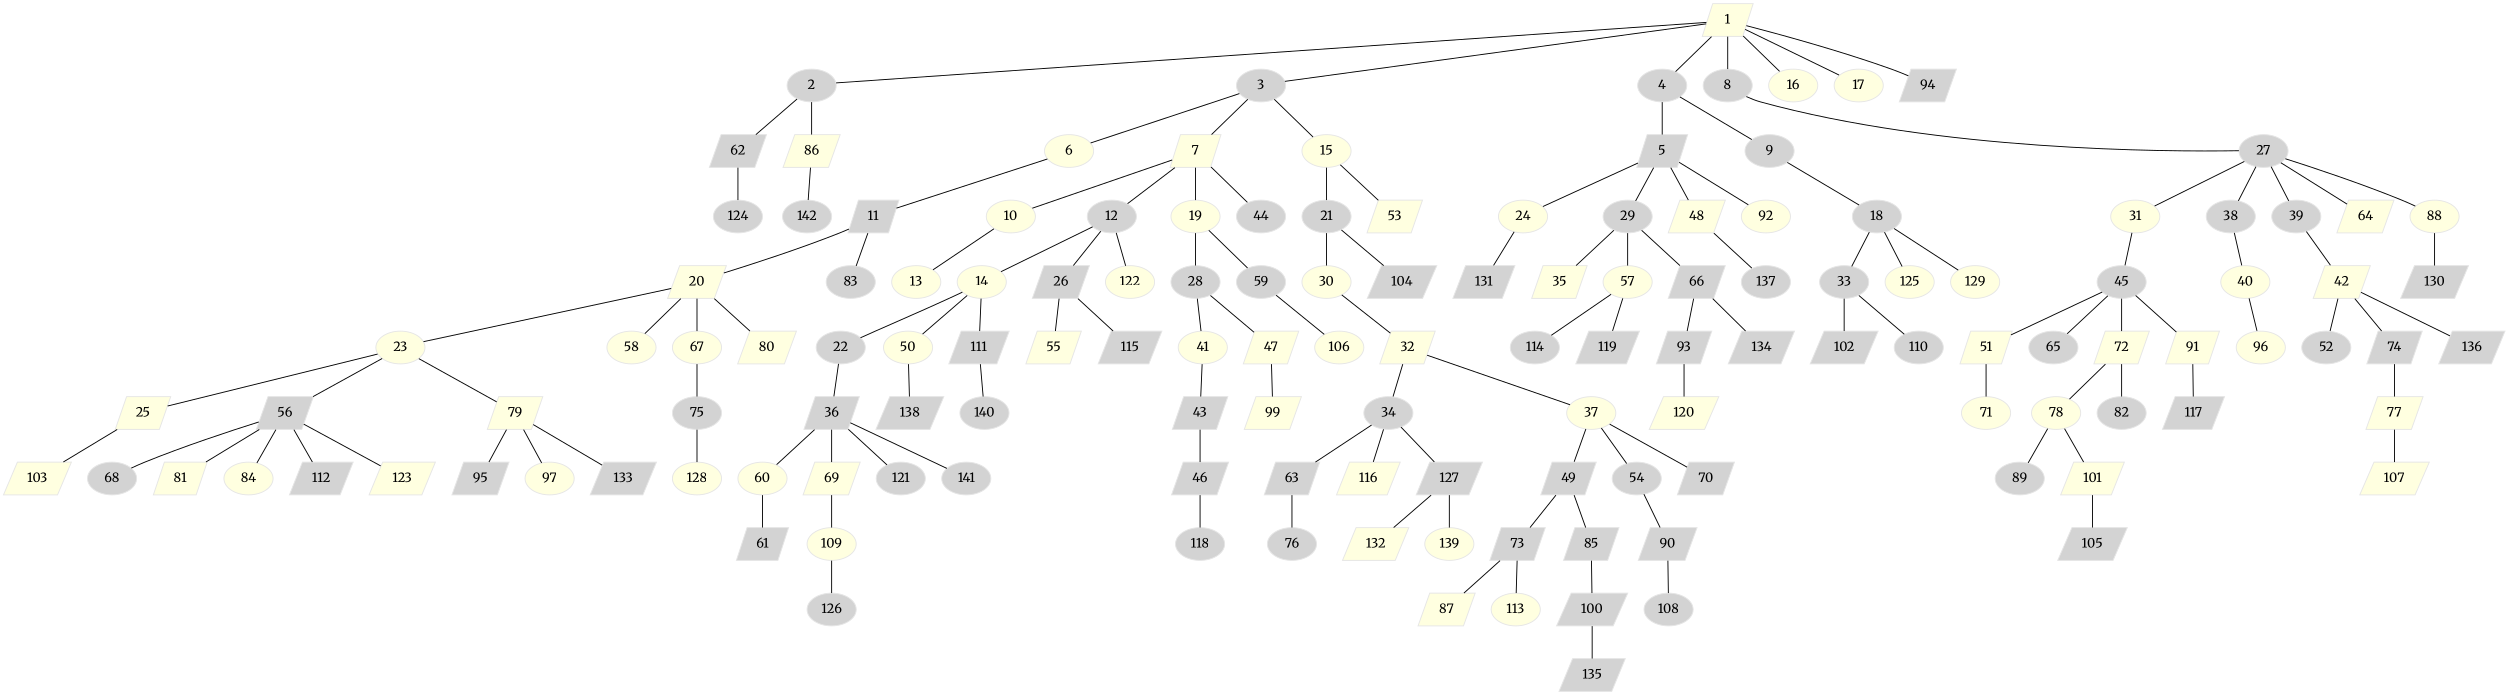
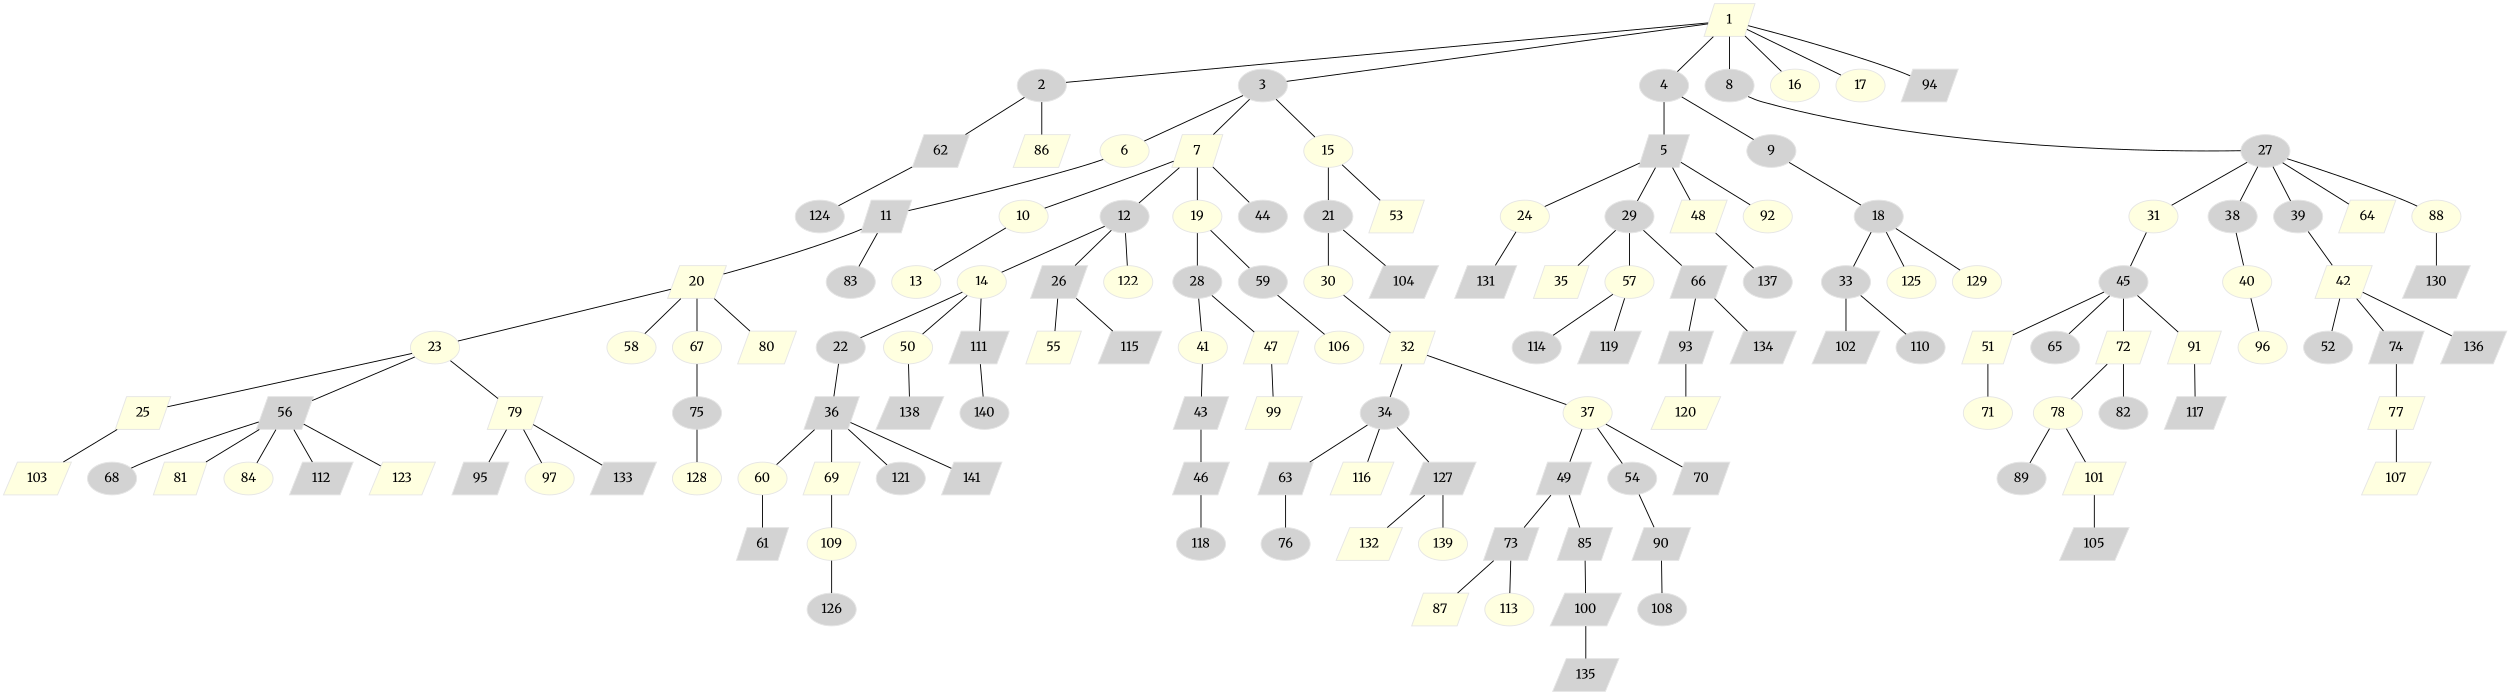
  graph {
    fontname=Merriweather
    node [color=gray90 fillcolor=lightgrey fontname=Merriweather shape=ellipse style=filled]
    edge [fontname=Merriweather]
    1 [fillcolor=lightyellow shape=parallelogram]
    2
    3
    4
    8
    16 [fillcolor=lightyellow]
    17 [fillcolor=lightyellow]
    94 [shape=parallelogram]
    62 [shape=parallelogram]
    86 [fillcolor=lightyellow shape=parallelogram]
    6 [fillcolor=lightyellow]
    7 [fillcolor=lightyellow shape=parallelogram]
    15 [fillcolor=lightyellow]
    5 [shape=parallelogram]
    9
    27
    124
-   142
    11 [shape=parallelogram]
    10 [fillcolor=lightyellow]
    12
    19 [fillcolor=lightyellow]
    44
    21
    53 [fillcolor=lightyellow shape=parallelogram]
    24 [fillcolor=lightyellow]
    29
    48 [fillcolor=lightyellow shape=parallelogram]
    92 [fillcolor=lightyellow]
    18
    131 [shape=parallelogram]
    35 [fillcolor=lightyellow shape=parallelogram]
    57 [fillcolor=lightyellow]
    66 [shape=parallelogram]
    137
    20 [fillcolor=lightyellow shape=parallelogram]
    83
    13 [fillcolor=lightyellow]
    14 [fillcolor=lightyellow]
    26 [shape=parallelogram]
    122 [fillcolor=lightyellow]
    28
    59
    31 [fillcolor=lightyellow]
    38
    39
    64 [fillcolor=lightyellow shape=parallelogram]
    88 [fillcolor=lightyellow]
    33
    125 [fillcolor=lightyellow]
    129 [fillcolor=lightyellow]
    23 [fillcolor=lightyellow]
    58 [fillcolor=lightyellow]
    67 [fillcolor=lightyellow]
    80 [fillcolor=lightyellow shape=parallelogram]
    22
    50 [fillcolor=lightyellow]
    111 [shape=parallelogram]
    55 [fillcolor=lightyellow shape=parallelogram]
    115 [shape=parallelogram]
    36 [shape=parallelogram]
    138 [shape=parallelogram]
    140
    30 [fillcolor=lightyellow]
    104 [shape=parallelogram]
    102 [shape=parallelogram]
    110
    41 [fillcolor=lightyellow]
    47 [fillcolor=lightyellow shape=parallelogram]
    106 [fillcolor=lightyellow]
    25 [fillcolor=lightyellow shape=parallelogram]
    56 [shape=parallelogram]
    79 [fillcolor=lightyellow shape=parallelogram]
    75
    32 [fillcolor=lightyellow shape=parallelogram]
    60 [fillcolor=lightyellow]
    69 [fillcolor=lightyellow shape=parallelogram]
    121
-   141
+   141 [shape=parallelogram]
    103 [fillcolor=lightyellow shape=parallelogram]
    68
    81 [fillcolor=lightyellow shape=parallelogram]
    84 [fillcolor=lightyellow]
    112 [shape=parallelogram]
    123 [fillcolor=lightyellow shape=parallelogram]
    95 [shape=parallelogram]
    97 [fillcolor=lightyellow]
    133 [shape=parallelogram]
    45
    40 [fillcolor=lightyellow]
    42 [fillcolor=lightyellow shape=parallelogram]
    130 [shape=parallelogram]
    43 [shape=parallelogram]
    99 [fillcolor=lightyellow shape=parallelogram]
    114
    119 [shape=parallelogram]
    93 [shape=parallelogram]
    134 [shape=parallelogram]
    34
    37 [fillcolor=lightyellow]
    51 [fillcolor=lightyellow shape=parallelogram]
    65
    72 [fillcolor=lightyellow shape=parallelogram]
    91 [fillcolor=lightyellow shape=parallelogram]
    63 [shape=parallelogram]
    116 [fillcolor=lightyellow shape=parallelogram]
    127 [shape=parallelogram]
    49 [shape=parallelogram]
    54
    70 [shape=parallelogram]
    76
    132 [fillcolor=lightyellow shape=parallelogram]
    139 [fillcolor=lightyellow]
    61 [shape=parallelogram]
    109 [fillcolor=lightyellow]
    73 [shape=parallelogram]
    85 [shape=parallelogram]
    90 [shape=parallelogram]
    96 [fillcolor=lightyellow]
    52
    74 [shape=parallelogram]
    136 [shape=parallelogram]
    46 [shape=parallelogram]
    77 [fillcolor=lightyellow shape=parallelogram]
    118
    71 [fillcolor=lightyellow]
    78 [fillcolor=lightyellow]
    82
    117 [shape=parallelogram]
    87 [fillcolor=lightyellow shape=parallelogram]
    113 [fillcolor=lightyellow]
    100 [shape=parallelogram]
    108
    120 [fillcolor=lightyellow shape=parallelogram]
    128 [fillcolor=lightyellow]
    126
    89
    101 [fillcolor=lightyellow shape=parallelogram]
    107 [fillcolor=lightyellow shape=parallelogram]
    105 [shape=parallelogram]
    135 [shape=parallelogram]
    1 -- 2
    1 -- 3
    1 -- 4
    1 -- 8
    1 -- 16
    1 -- 17
    1 -- 94
    2 -- 62
    2 -- 86
    3 -- 6
    3 -- 7
    3 -- 15
    4 -- 5
    4 -- 9
    8 -- 27
    62 -- 124
-   86 -- 142
    6 -- 11
    7 -- 10
    7 -- 12
    7 -- 19
    7 -- 44
    15 -- 21
    15 -- 53
    5 -- 24
    5 -- 29
    5 -- 48
    5 -- 92
    9 -- 18
    27 -- 31
    27 -- 38
    27 -- 39
    27 -- 64
    27 -- 88
    11 -- 20
    11 -- 83
    10 -- 13
    12 -- 14
    12 -- 26
    12 -- 122
    19 -- 28
    19 -- 59
    21 -- 30
    21 -- 104
    24 -- 131
    29 -- 35
    29 -- 57
    29 -- 66
    48 -- 137
    18 -- 33
    18 -- 125
    18 -- 129
    57 -- 114
    57 -- 119
    66 -- 93
    66 -- 134
    20 -- 23
    20 -- 58
    20 -- 67
    20 -- 80
    14 -- 22
    14 -- 50
    14 -- 111
    26 -- 55
    26 -- 115
    28 -- 41
    28 -- 47
    59 -- 106
    31 -- 45
    38 -- 40
    39 -- 42
    88 -- 130
    33 -- 102
    33 -- 110
    23 -- 25
    23 -- 56
    23 -- 79
    67 -- 75
    22 -- 36
    50 -- 138
    111 -- 140
    36 -- 60
    36 -- 69
    36 -- 121
    36 -- 141
    30 -- 32
    41 -- 43
    47 -- 99
    25 -- 103
    56 -- 68
    56 -- 81
    56 -- 84
    56 -- 112
    56 -- 123
    79 -- 95
    79 -- 97
    79 -- 133
    75 -- 128
    32 -- 34
    32 -- 37
    60 -- 61
    69 -- 109
    45 -- 51
    45 -- 65
    45 -- 72
    45 -- 91
    40 -- 96
    42 -- 52
    42 -- 74
    42 -- 136
    43 -- 46
    93 -- 120
    34 -- 63
    34 -- 116
    34 -- 127
    37 -- 49
    37 -- 54
    37 -- 70
    51 -- 71
    72 -- 78
    72 -- 82
    91 -- 117
    63 -- 76
    127 -- 132
    127 -- 139
    49 -- 73
    49 -- 85
    54 -- 90
    109 -- 126
    73 -- 87
    73 -- 113
    85 -- 100
    90 -- 108
    74 -- 77
    46 -- 118
    77 -- 107
    78 -- 89
    78 -- 101
    100 -- 135
    101 -- 105
  }
